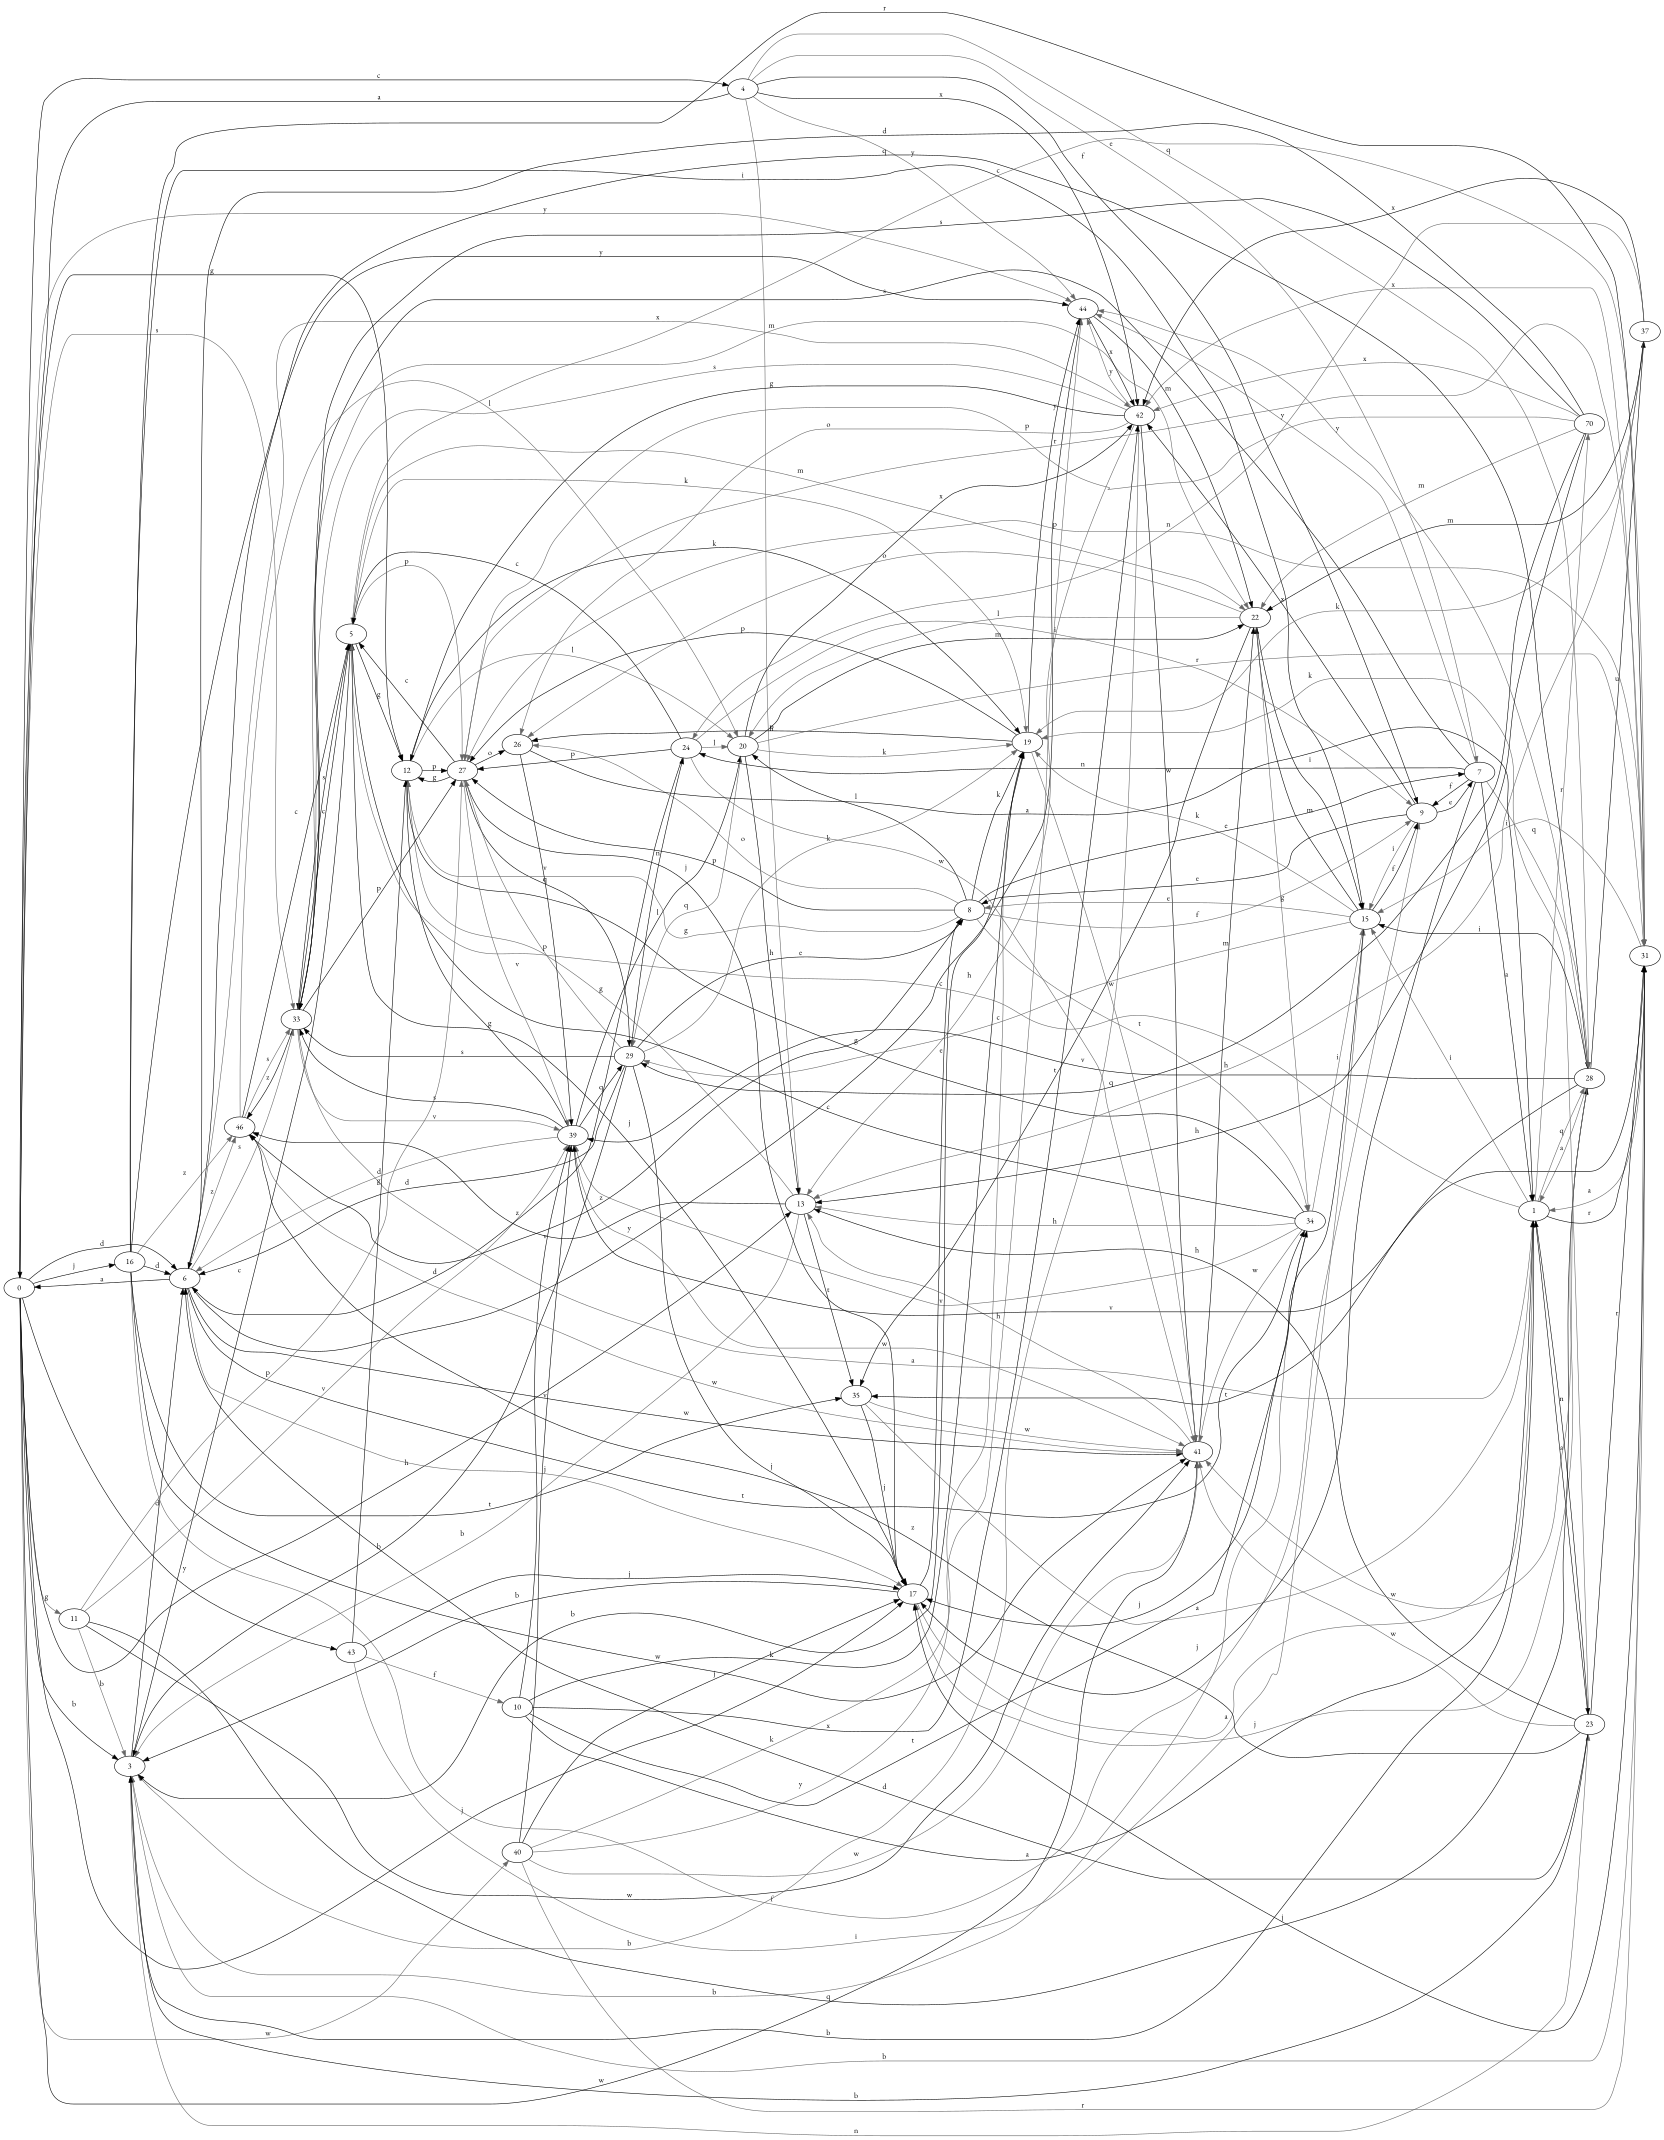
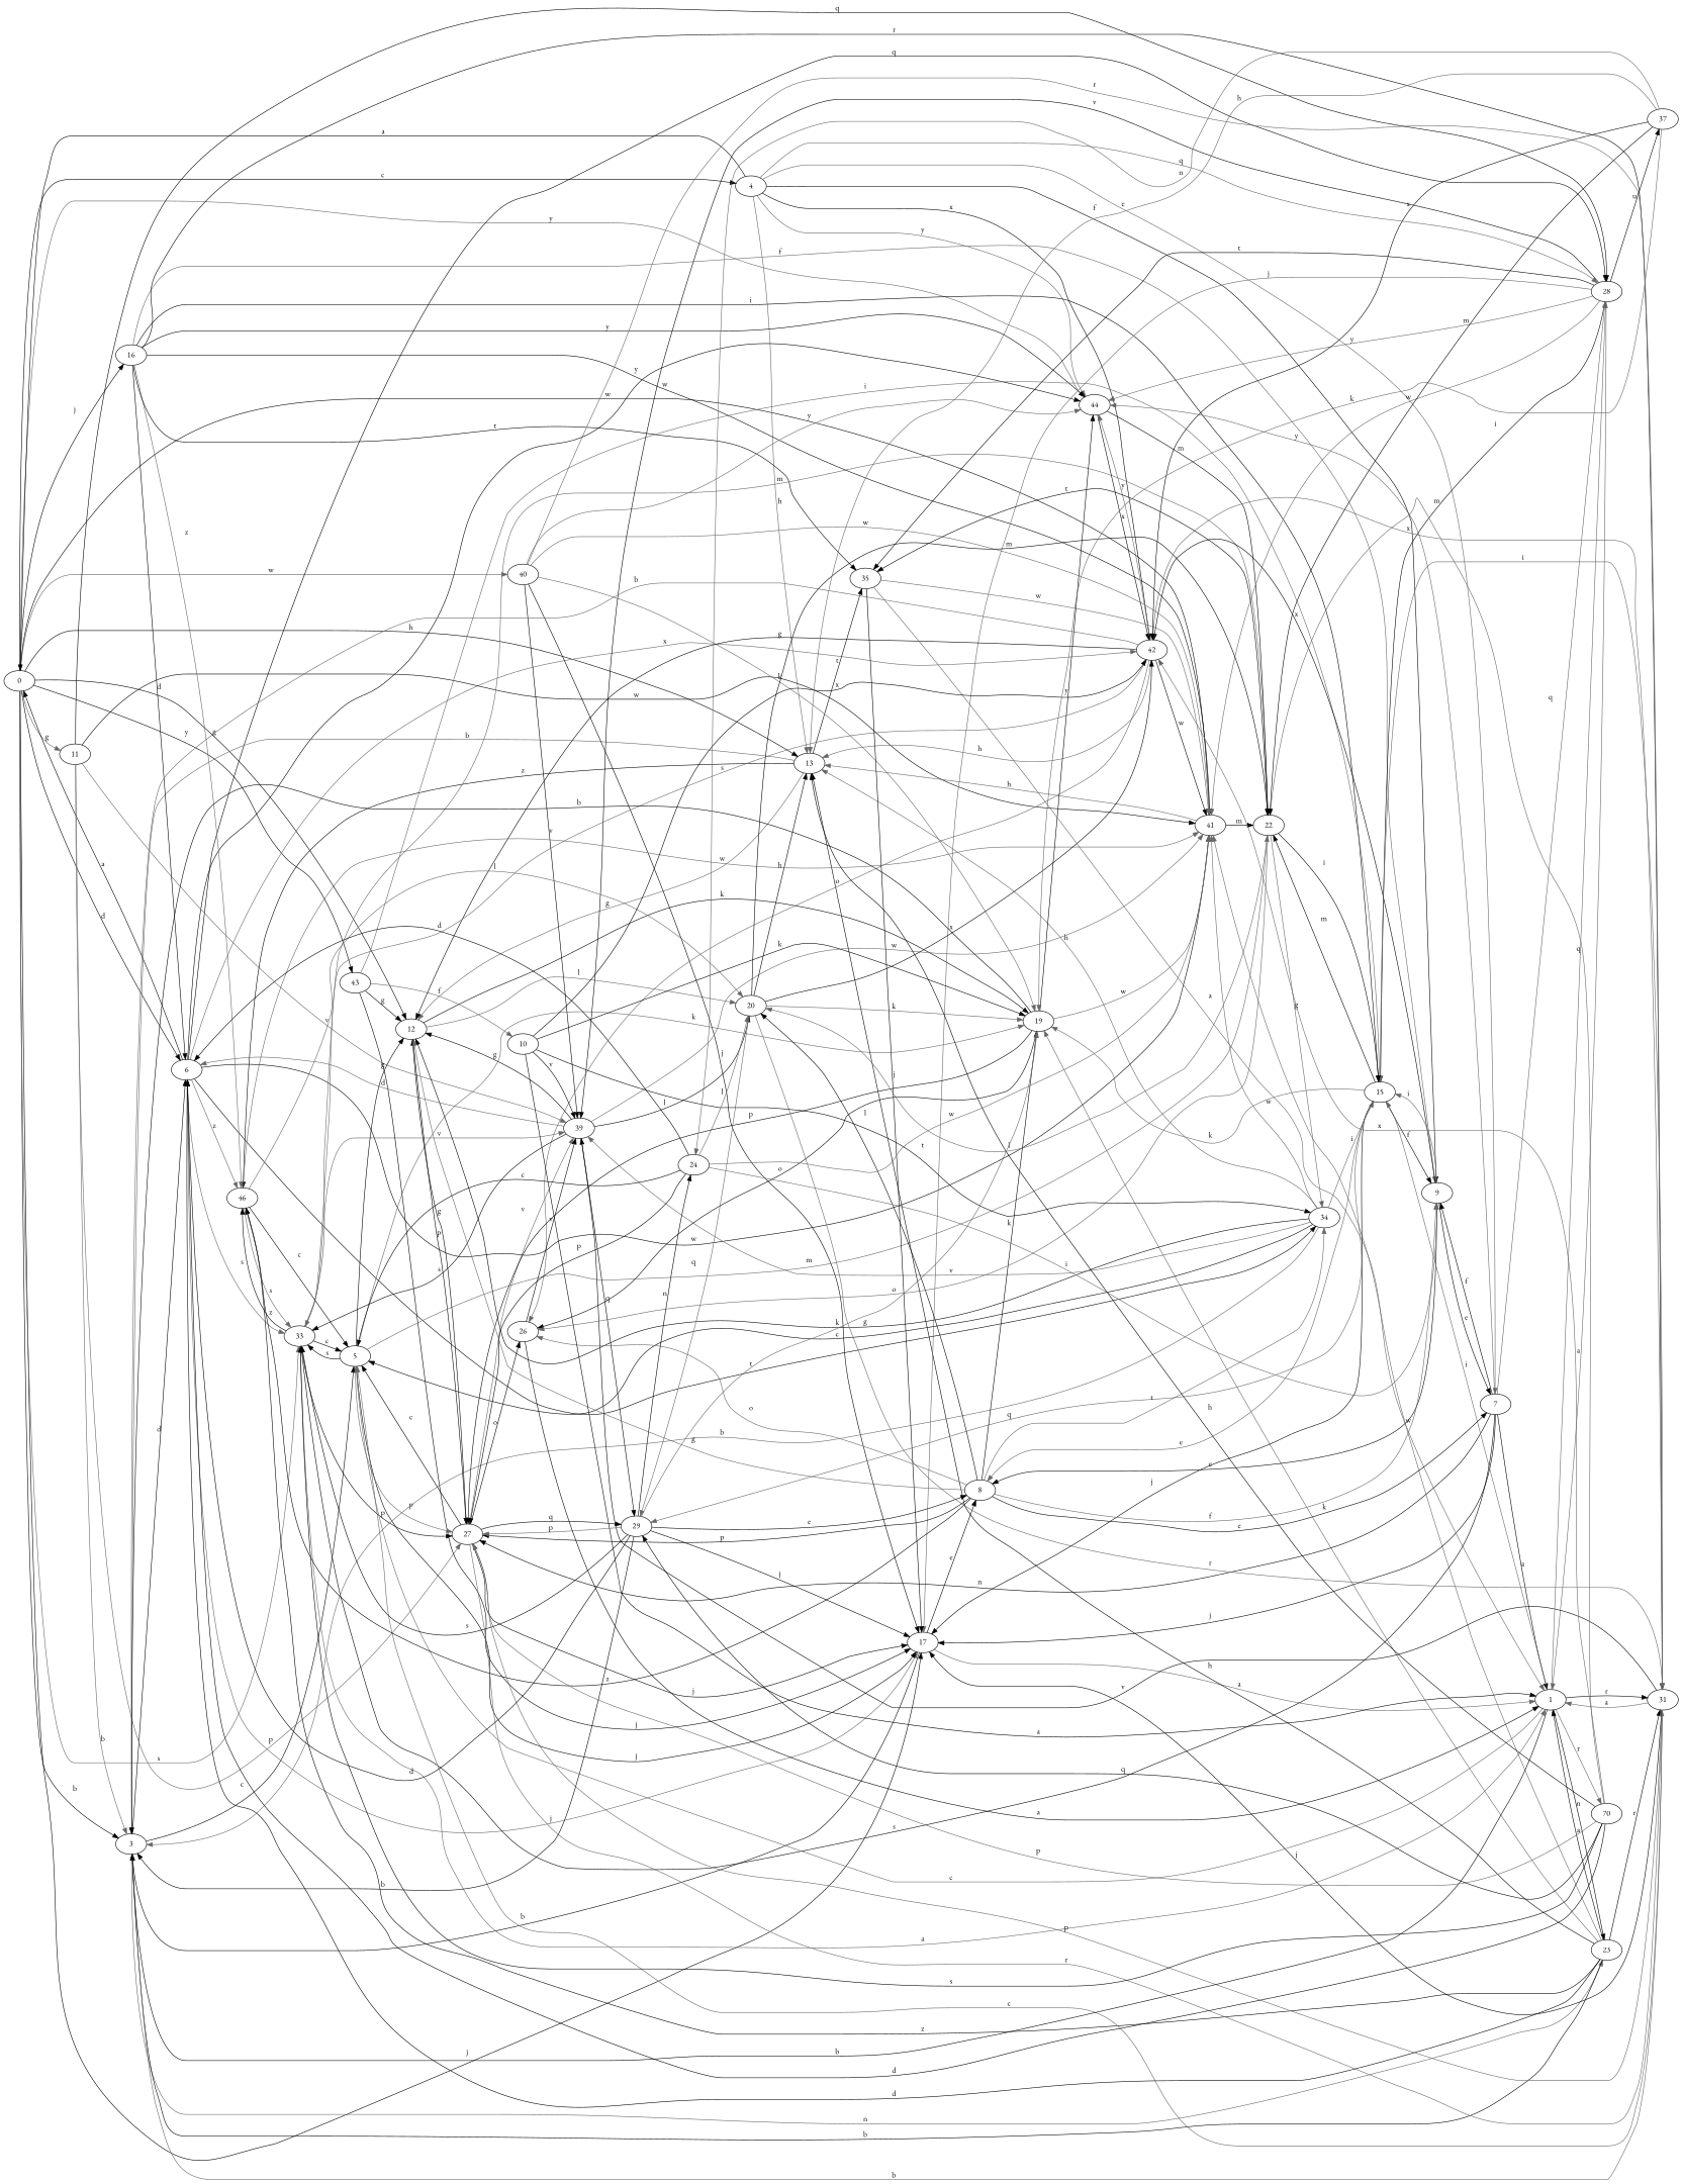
  strict digraph {
    fontname="EB Garamond"
    rankdir=LR
    node [fontname="EB Garamond"]
    edge [color=black fontname="EB Garamond"]
    0
    3
    4
    6
    11
    12
    13
    16
    17
    33
    40
    41
    43
    44
    5
    23
    28
    7
    9
    42
    34
    46
    27
    39
    19
    20
    35
    15
    31
    1
    8
    22
    10
    n34 [label=70]
    29
    37
    24
    26
    0 -> 3 [label=b]
    0 -> 4 [label=c]
    0 -> 6 [label=d]
    0 -> 11 [color=gray40 label=g]
    0 -> 12 [label=g]
    0 -> 13 [label=h]
    0 -> 16 [label=j]
    0 -> 17 [label=j]
    0 -> 33 [color=gray40 label=s]
    0 -> 40 [color=gray40 label=w]
    0 -> 41 [label=w]
    0 -> 43 [label=y]
    0 -> 44 [color=gray40 label=y]
    3 -> 6 [label=d]
    3 -> 5 [label=c]
    3 -> 23 [color=gray40 label=n]
    4 -> 0 [label=a]
    4 -> 13 [color=gray40 label=h]
    4 -> 44 [color=gray40 label=y]
    4 -> 28 [color=gray40 label=q]
    4 -> 7 [color=gray40 label=e]
    4 -> 9 [label=f]
    4 -> 42 [label=x]
    6 -> 0 [label=a]
    6 -> 17 [color=gray40 label=j]
    6 -> 33 [color=gray40 label=s]
    6 -> 41 [label=w]
    6 -> 44 [label=y]
    6 -> 28 [label=q]
    6 -> 42 [color=gray40 label=x]
    6 -> 34 [label=t]
    6 -> 46 [color=gray40 label=z]
    11 -> 3 [color=gray40 label=b]
    11 -> 41 [label=w]
    11 -> 28 [label=q]
    11 -> 27 [color=gray40 label=p]
    11 -> 39 [color=gray40 label=v]
    12 -> 27 [label=p]
    12 -> 19 [label=k]
    12 -> 20 [color=gray40 label=l]
    13 -> 3 [color=gray40 label=b]
    13 -> 12 [color=gray40 label=g]
    13 -> 46 [label=z]
    13 -> 35 [label=t]
    16 -> 6 [label=d]
    16 -> 41 [label=w]
    16 -> 44 [label=y]
    16 -> 9 [color=gray40 label=f]
    16 -> 46 [color=gray40 label=z]
    16 -> 35 [label=t]
    16 -> 15 [label=i]
    16 -> 31 [label=r]
    17 -> 3 [label=b]
    17 -> 1 [color=gray40 label=a]
    17 -> 8 [label=e]
    33 -> 5 [label=c]
    33 -> 46 [label=z]
    33 -> 27 [label=p]
    33 -> 39 [color=gray40 label=v]
    33 -> 1 [color=gray40 label=a]
    33 -> 22 [color=gray40 label=m]
    40 -> 17 [label=j]
    40 -> 41 [color=gray40 label=w]
    40 -> 44 [color=gray40 label=y]
    40 -> 39 [label=v]
    40 -> 19 [color=gray40 label=k]
    40 -> 31 [color=gray40 label=r]
    41 -> 13 [color=gray40 label=h]
    41 -> 22 [label=m]
    43 -> 12 [label=g]
    43 -> 17 [label=j]
    43 -> 15 [color=gray40 label=i]
    43 -> 10 [color=gray40 label=f]
    44 -> 42 [label=x]
    44 -> 22 [label=m]
    5 -> 12 [label=g]
    5 -> 17 [label=j]
    5 -> 33 [label=s]
    5 -> 27 [color=gray40 label=p]
    5 -> 19 [color=gray40 label=k]
    5 -> 22 [color=gray40 label=m]
    23 -> 3 [label=b]
    23 -> 6 [label=d]
    23 -> 13 [label=h]
    23 -> 41 [color=gray40 label=w]
    23 -> 46 [label=z]
    23 -> 19 [color=gray40 label=k]
    23 -> 31 [label=r]
    23 -> 1 [label=a]
    28 -> 17 [color=gray40 label=j]
    28 -> 41 [color=gray40 label=w]
    28 -> 44 [color=gray40 label=y]
    28 -> 39 [label=v]
    28 -> 35 [label=t]
    28 -> 15 [label=i]
    28 -> 1 [color=gray40 label=a]
    28 -> 37 [label=u]
    7 -> 17 [label=j]
    7 -> 33 [label=s]
    7 -> 44 [color=gray40 label=y]
    7 -> 28 [color=gray40 label=q]
    7 -> 9 [label=f]
    7 -> 1 [label=a]
-   7 -> 24 [label=n]
+   7 -> 27 [label=n]
    9 -> 7 [label=e]
    9 -> 42 [label=x]
    9 -> 15 [color=gray40 label=i]
    9 -> 8 [label=e]
    42 -> 3 [color=gray40 label=b]
    42 -> 12 [label=g]
    42 -> 13 [color=gray40 label=h]
    42 -> 33 [color=gray40 label=s]
    42 -> 41 [label=w]
    42 -> 44 [color=gray40 label=y]
    42 -> 26 [color=gray40 label=o]
    34 -> 3 [color=gray40 label=b]
    34 -> 12 [label=g]
    34 -> 13 [color=gray40 label=h]
    34 -> 41 [color=gray40 label=w]
    34 -> 5 [label=c]
    34 -> 39 [color=gray40 label=v]
    34 -> 15 [color=gray40 label=i]
    46 -> 33 [color=gray40 label=s]
    46 -> 41 [color=gray40 label=w]
    46 -> 5 [label=c]
    46 -> 20 [color=gray40 label=l]
    27 -> 12 [label=g]
    27 -> 17 [label=j]
    27 -> 5 [label=c]
    27 -> 39 [color=gray40 label=v]
    27 -> 31 [color=gray40 label=r]
    27 -> 29 [label=q]
    27 -> 26 [label=o]
    39 -> 6 [color=gray40 label=d]
    39 -> 12 [label=g]
    39 -> 33 [label=s]
    39 -> 41 [color=gray40 label=w]
    39 -> 20 [label=l]
    39 -> 29 [label=q]
    19 -> 3 [label=b]
    19 -> 41 [color=gray40 label=w]
    19 -> 44 [label=y]
    19 -> 27 [label=p]
    19 -> 26 [label=o]
    20 -> 13 [label=h]
    20 -> 42 [label=x]
    20 -> 19 [color=gray40 label=k]
    20 -> 31 [color=gray40 label=r]
    20 -> 22 [label=m]
    20 -> 29 [color=gray40 label=q]
    35 -> 17 [label=j]
    35 -> 41 [color=gray40 label=w]
    35 -> 1 [color=gray40 label=a]
    15 -> 17 [label=j]
    15 -> 9 [label=f]
    15 -> 19 [color=gray40 label=k]
    15 -> 8 [color=gray40 label=e]
    15 -> 22 [label=m]
-   15 -> 29 [color=gray40 label=c]
+   15 -> 29 [color=gray40 label=q]
    31 -> 3 [color=gray40 label=b]
    31 -> 17 [label=j]
    31 -> 5 [color=gray40 label=c]
    31 -> 42 [color=gray40 label=x]
    31 -> 27 [color=gray40 label=p]
    31 -> 39 [label=v]
    31 -> 15 [color=gray40 label=i]
    31 -> 1 [color=gray40 label=a]
    1 -> 3 [label=b]
    1 -> 5 [color=gray40 label=c]
    1 -> 23 [label=n]
    1 -> 28 [color=gray40 label=q]
    1 -> 15 [color=gray40 label=i]
    1 -> 31 [label=r]
    1 -> n34 [color=gray40 label=r]
    8 -> 12 [color=gray40 label=g]
    8 -> 7 [label=e]
    8 -> 9 [color=gray40 label=f]
    8 -> 34 [color=gray40 label=t]
    8 -> 46 [label=z]
    8 -> 27 [label=p]
    8 -> 19 [label=k]
    8 -> 20 [label=l]
    8 -> 26 [color=gray40 label=o]
    22 -> 34 [color=gray40 label=g]
    22 -> 20 [color=gray40 label=l]
    22 -> 35 [label=t]
    22 -> 15 [label=i]
    22 -> 26 [color=gray40 label=o]
    10 -> 42 [label=x]
    10 -> 34 [label=t]
    10 -> 39 [label=v]
    10 -> 19 [label=k]
    10 -> 1 [label=a]
    n34 -> 6 [label=d]
    n34 -> 13 [label=h]
    n34 -> 33 [label=s]
    n34 -> 42 [color=gray40 label=x]
    n34 -> 27 [color=gray40 label=p]
    n34 -> 22 [color=gray40 label=m]
    n34 -> 29 [label=q]
    29 -> 3 [label=b]
    29 -> 6 [label=d]
    29 -> 17 [label=j]
    29 -> 33 [label=s]
    29 -> 27 [color=gray40 label=p]
    29 -> 19 [color=gray40 label=k]
    29 -> 8 [label=e]
    29 -> 24 [label=n]
    37 -> 13 [color=gray40 label=h]
    37 -> 42 [label=x]
    37 -> 19 [color=gray40 label=k]
    37 -> 22 [label=m]
    37 -> 24 [color=gray40 label=n]
    24 -> 6 [label=d]
    24 -> 41 [color=gray40 label=w]
    24 -> 5 [label=c]
    24 -> 9 [color=gray40 label=i]
    24 -> 27 [label=p]
    24 -> 20 [color=gray40 label=l]
    26 -> 39 [label=v]
    26 -> 1 [label=a]
  }
